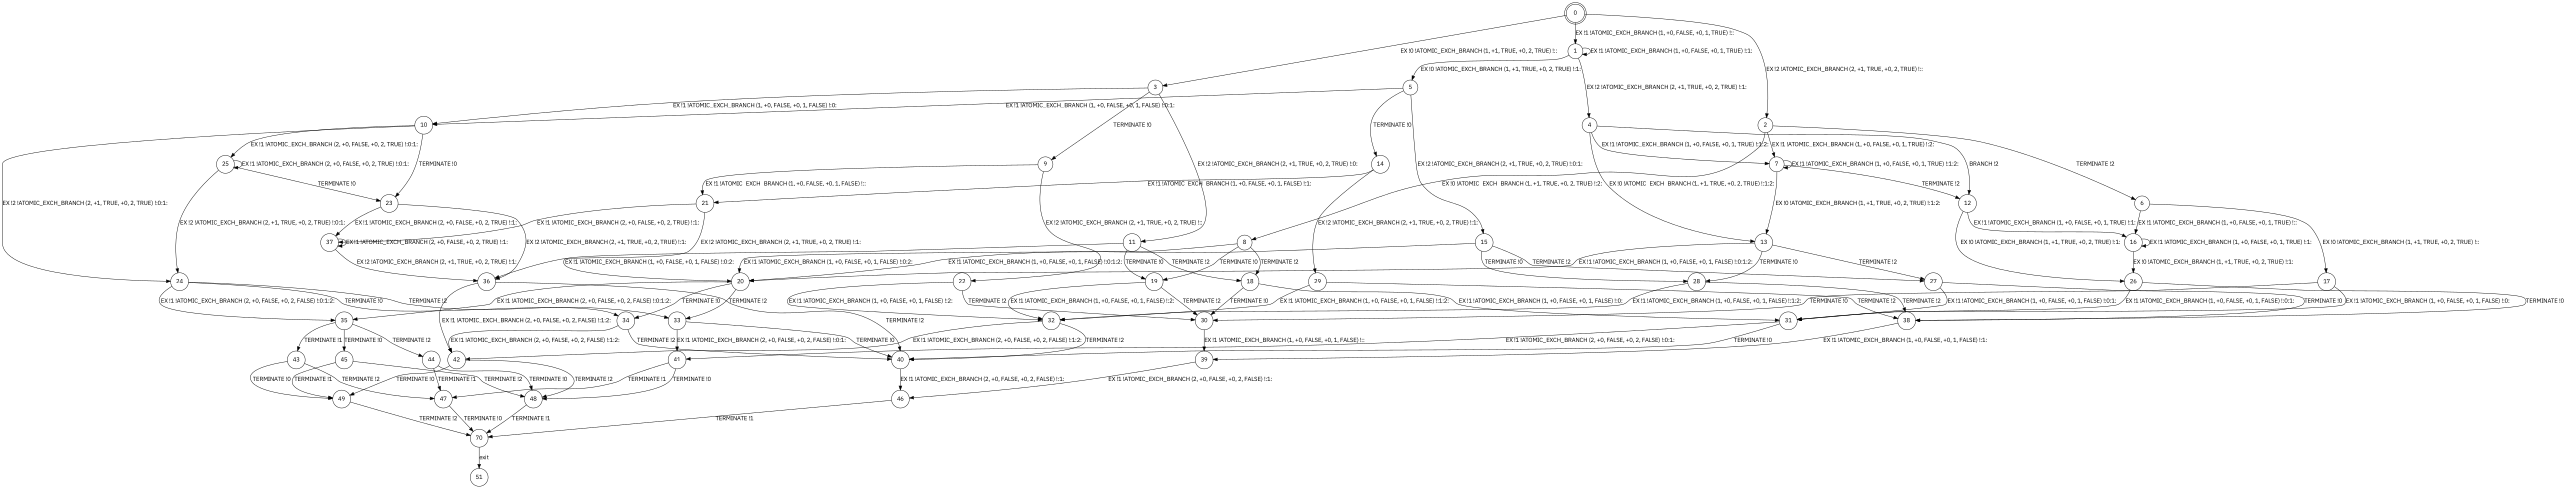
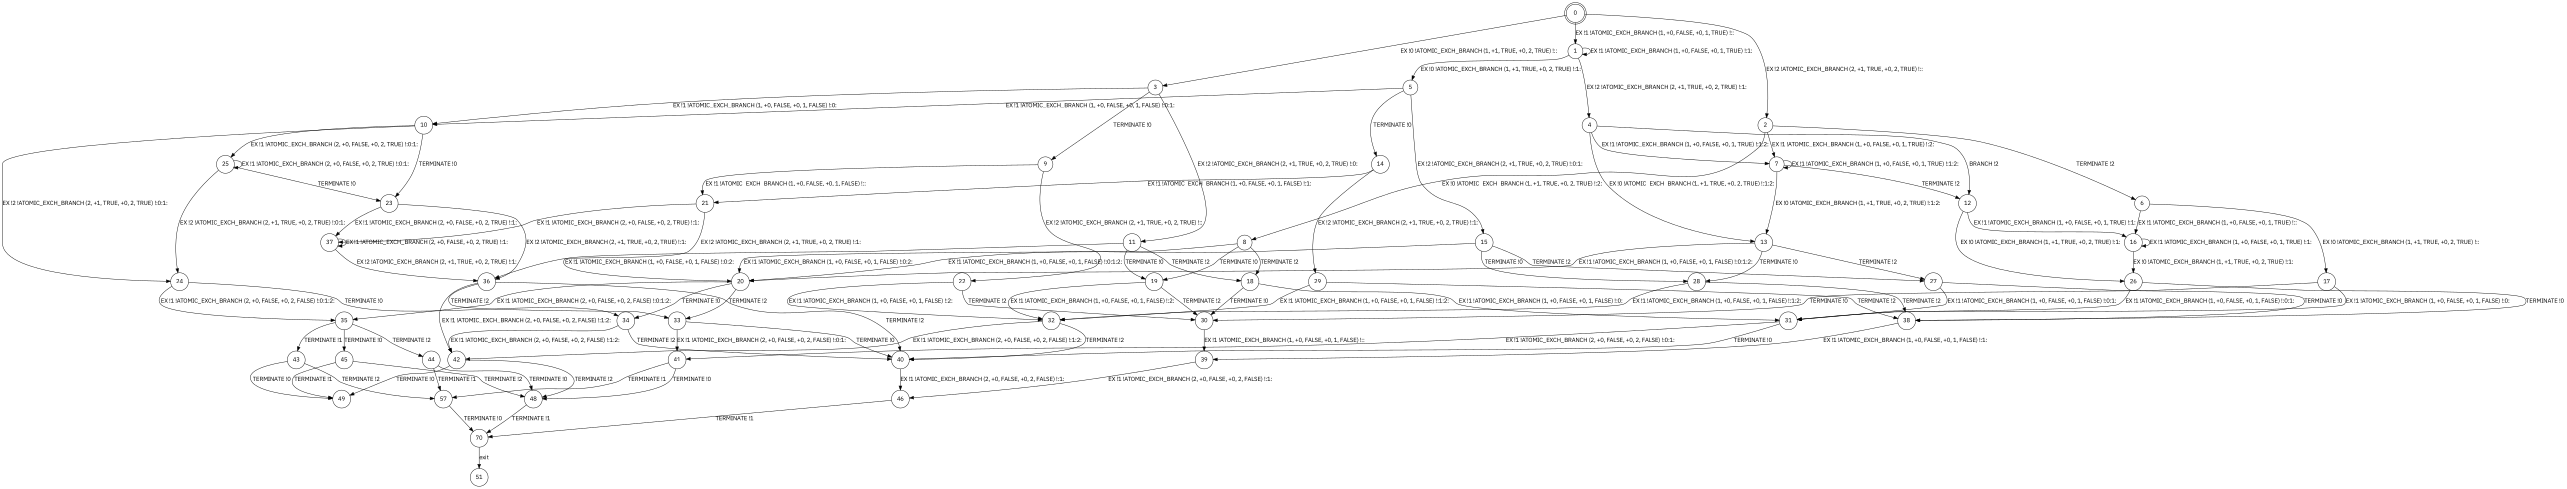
  digraph {
    fontname="IBM Plex Sans"
    node [fontname="IBM Plex Sans" shape=circle]
    edge [fontname="IBM Plex Sans"]
    0 [peripheries=2]
    1
    2
    3
    4
    5
    6
    7
    8
    9
    10
    11
    12
    13
    14
    15
    16
    17
    18
    19
    20
    21
    22
    23
    24
    25
    26
    27
    28
    29
    30
    31
    32
    33
    34
    35
    36
    37
    38
    39
    40
    41
    42
    43
    44
    45
    46
-   47
+   47 [label=57]
    48
    49
    n51 [label=70]
    51
    0 -> 1 [label="EX !1 !ATOMIC_EXCH_BRANCH (1, +0, FALSE, +0, 1, TRUE) !::"]
    0 -> 2 [label="EX !2 !ATOMIC_EXCH_BRANCH (2, +1, TRUE, +0, 2, TRUE) !::"]
    0 -> 3 [label="EX !0 !ATOMIC_EXCH_BRANCH (1, +1, TRUE, +0, 2, TRUE) !::"]
    1 -> 1 [label="EX !1 !ATOMIC_EXCH_BRANCH (1, +0, FALSE, +0, 1, TRUE) !:1:"]
    1 -> 4 [label="EX !2 !ATOMIC_EXCH_BRANCH (2, +1, TRUE, +0, 2, TRUE) !:1:"]
    1 -> 5 [label="EX !0 !ATOMIC_EXCH_BRANCH (1, +1, TRUE, +0, 2, TRUE) !:1:"]
    2 -> 6 [label="TERMINATE !2"]
    2 -> 7 [label="EX !1 !ATOMIC_EXCH_BRANCH (1, +0, FALSE, +0, 1, TRUE) !:2:"]
    2 -> 8 [label="EX !0 !ATOMIC_EXCH_BRANCH (1, +1, TRUE, +0, 2, TRUE) !:2:"]
    3 -> 9 [label="TERMINATE !0"]
    3 -> 10 [label="EX !1 !ATOMIC_EXCH_BRANCH (1, +0, FALSE, +0, 1, FALSE) !:0:"]
    3 -> 11 [label="EX !2 !ATOMIC_EXCH_BRANCH (2, +1, TRUE, +0, 2, TRUE) !:0:"]
    4 -> 7 [label="EX !1 !ATOMIC_EXCH_BRANCH (1, +0, FALSE, +0, 1, TRUE) !:1:2:"]
    4 -> 12 [label="BRANCH !2"]
    4 -> 13 [label="EX !0 !ATOMIC_EXCH_BRANCH (1, +1, TRUE, +0, 2, TRUE) !:1:2:"]
    5 -> 10 [label="EX !1 !ATOMIC_EXCH_BRANCH (1, +0, FALSE, +0, 1, FALSE) !:0:1:"]
    5 -> 14 [label="TERMINATE !0"]
    5 -> 15 [label="EX !2 !ATOMIC_EXCH_BRANCH (2, +1, TRUE, +0, 2, TRUE) !:0:1:"]
    6 -> 16 [label="EX !1 !ATOMIC_EXCH_BRANCH (1, +0, FALSE, +0, 1, TRUE) !::"]
    6 -> 17 [label="EX !0 !ATOMIC_EXCH_BRANCH (1, +1, TRUE, +0, 2, TRUE) !::"]
    7 -> 7 [label="EX !1 !ATOMIC_EXCH_BRANCH (1, +0, FALSE, +0, 1, TRUE) !:1:2:"]
    7 -> 12 [label="TERMINATE !2"]
    7 -> 13 [label="EX !0 !ATOMIC_EXCH_BRANCH (1, +1, TRUE, +0, 2, TRUE) !:1:2:"]
    8 -> 18 [label="TERMINATE !2"]
    8 -> 19 [label="TERMINATE !0"]
    8 -> 20 [label="EX !1 !ATOMIC_EXCH_BRANCH (1, +0, FALSE, +0, 1, FALSE) !:0:2:"]
    9 -> 21 [label="EX !1 !ATOMIC_EXCH_BRANCH (1, +0, FALSE, +0, 1, FALSE) !::"]
    9 -> 22 [label="EX !2 !ATOMIC_EXCH_BRANCH (2, +1, TRUE, +0, 2, TRUE) !::"]
    10 -> 23 [label="TERMINATE !0"]
    10 -> 24 [label="EX !2 !ATOMIC_EXCH_BRANCH (2, +1, TRUE, +0, 2, TRUE) !:0:1:"]
    10 -> 25 [label="EX !1 !ATOMIC_EXCH_BRANCH (2, +0, FALSE, +0, 2, TRUE) !:0:1:"]
    11 -> 18 [label="TERMINATE !2"]
    11 -> 19 [label="TERMINATE !0"]
    11 -> 20 [label="EX !1 !ATOMIC_EXCH_BRANCH (1, +0, FALSE, +0, 1, FALSE) !:0:2:"]
    12 -> 16 [label="EX !1 !ATOMIC_EXCH_BRANCH (1, +0, FALSE, +0, 1, TRUE) !:1:"]
    12 -> 26 [label="EX !0 !ATOMIC_EXCH_BRANCH (1, +1, TRUE, +0, 2, TRUE) !:1:"]
    13 -> 20 [label="EX !1 !ATOMIC_EXCH_BRANCH (1, +0, FALSE, +0, 1, FALSE) !:0:1:2:"]
    13 -> 27 [label="TERMINATE !2"]
    13 -> 28 [label="TERMINATE !0"]
    14 -> 21 [label="EX !1 !ATOMIC_EXCH_BRANCH (1, +0, FALSE, +0, 1, FALSE) !:1:"]
    14 -> 29 [label="EX !2 !ATOMIC_EXCH_BRANCH (2, +1, TRUE, +0, 2, TRUE) !:1:"]
    15 -> 20 [label="EX !1 !ATOMIC_EXCH_BRANCH (1, +0, FALSE, +0, 1, FALSE) !:0:1:2:"]
    15 -> 27 [label="TERMINATE !2"]
    15 -> 28 [label="TERMINATE !0"]
    16 -> 16 [label="EX !1 !ATOMIC_EXCH_BRANCH (1, +0, FALSE, +0, 1, TRUE) !:1:"]
    16 -> 26 [label="EX !0 !ATOMIC_EXCH_BRANCH (1, +1, TRUE, +0, 2, TRUE) !:1:"]
    17 -> 30 [label="TERMINATE !0"]
    17 -> 31 [label="EX !1 !ATOMIC_EXCH_BRANCH (1, +0, FALSE, +0, 1, FALSE) !:0:"]
    18 -> 30 [label="TERMINATE !0"]
    18 -> 31 [label="EX !1 !ATOMIC_EXCH_BRANCH (1, +0, FALSE, +0, 1, FALSE) !:0:"]
    19 -> 30 [label="TERMINATE !2"]
    19 -> 32 [label="EX !1 !ATOMIC_EXCH_BRANCH (1, +0, FALSE, +0, 1, FALSE) !:2:"]
    20 -> 33 [label="TERMINATE !2"]
    20 -> 34 [label="TERMINATE !0"]
    20 -> 35 [label="EX !1 !ATOMIC_EXCH_BRANCH (2, +0, FALSE, +0, 2, FALSE) !:0:1:2:"]
    21 -> 36 [label="EX !2 !ATOMIC_EXCH_BRANCH (2, +1, TRUE, +0, 2, TRUE) !:1:"]
    21 -> 37 [label="EX !1 !ATOMIC_EXCH_BRANCH (2, +0, FALSE, +0, 2, TRUE) !:1:"]
    22 -> 30 [label="TERMINATE !2"]
    22 -> 32 [label="EX !1 !ATOMIC_EXCH_BRANCH (1, +0, FALSE, +0, 1, FALSE) !:2:"]
    23 -> 36 [label="EX !2 !ATOMIC_EXCH_BRANCH (2, +1, TRUE, +0, 2, TRUE) !:1:"]
    23 -> 37 [label="EX !1 !ATOMIC_EXCH_BRANCH (2, +0, FALSE, +0, 2, TRUE) !:1:"]
-   24 -> 33 [label="TERMINATE !2"]
+   36 -> 33 [label="TERMINATE !2"]
    24 -> 34 [label="TERMINATE !0"]
    24 -> 35 [label="EX !1 !ATOMIC_EXCH_BRANCH (2, +0, FALSE, +0, 2, FALSE) !:0:1:2:"]
    25 -> 23 [label="TERMINATE !0"]
    25 -> 24 [label="EX !2 !ATOMIC_EXCH_BRANCH (2, +1, TRUE, +0, 2, TRUE) !:0:1:"]
    25 -> 25 [label="EX !1 !ATOMIC_EXCH_BRANCH (2, +0, FALSE, +0, 2, TRUE) !:0:1:"]
    26 -> 31 [label="EX !1 !ATOMIC_EXCH_BRANCH (1, +0, FALSE, +0, 1, FALSE) !:0:1:"]
    26 -> 38 [label="TERMINATE !0"]
    27 -> 31 [label="EX !1 !ATOMIC_EXCH_BRANCH (1, +0, FALSE, +0, 1, FALSE) !:0:1:"]
    27 -> 38 [label="TERMINATE !0"]
    28 -> 32 [label="EX !1 !ATOMIC_EXCH_BRANCH (1, +0, FALSE, +0, 1, FALSE) !:1:2:"]
    28 -> 38 [label="TERMINATE !2"]
    29 -> 32 [label="EX !1 !ATOMIC_EXCH_BRANCH (1, +0, FALSE, +0, 1, FALSE) !:1:2:"]
    29 -> 38 [label="TERMINATE !2"]
    30 -> 39 [label="EX !1 !ATOMIC_EXCH_BRANCH (1, +0, FALSE, +0, 1, FALSE) !::"]
    31 -> 40 [label="TERMINATE !0"]
    31 -> 41 [label="EX !1 !ATOMIC_EXCH_BRANCH (2, +0, FALSE, +0, 2, FALSE) !:0:1:"]
    32 -> 40 [label="TERMINATE !2"]
    32 -> 42 [label="EX !1 !ATOMIC_EXCH_BRANCH (2, +0, FALSE, +0, 2, FALSE) !:1:2:"]
    33 -> 40 [label="TERMINATE !0"]
    33 -> 41 [label="EX !1 !ATOMIC_EXCH_BRANCH (2, +0, FALSE, +0, 2, FALSE) !:0:1:"]
    34 -> 40 [label="TERMINATE !2"]
    34 -> 42 [label="EX !1 !ATOMIC_EXCH_BRANCH (2, +0, FALSE, +0, 2, FALSE) !:1:2:"]
    35 -> 43 [label="TERMINATE !1"]
    35 -> 44 [label="TERMINATE !2"]
    35 -> 45 [label="TERMINATE !0"]
    36 -> 40 [label="TERMINATE !2"]
    36 -> 42 [label="EX !1 !ATOMIC_EXCH_BRANCH (2, +0, FALSE, +0, 2, FALSE) !:1:2:"]
    37 -> 36 [label="EX !2 !ATOMIC_EXCH_BRANCH (2, +1, TRUE, +0, 2, TRUE) !:1:"]
    37 -> 37 [label="EX !1 !ATOMIC_EXCH_BRANCH (2, +0, FALSE, +0, 2, TRUE) !:1:"]
    38 -> 39 [label="EX !1 !ATOMIC_EXCH_BRANCH (1, +0, FALSE, +0, 1, FALSE) !:1:"]
    39 -> 46 [label="EX !1 !ATOMIC_EXCH_BRANCH (2, +0, FALSE, +0, 2, FALSE) !:1:"]
    40 -> 46 [label="EX !1 !ATOMIC_EXCH_BRANCH (2, +0, FALSE, +0, 2, FALSE) !:1:"]
    41 -> 47 [label="TERMINATE !1"]
    41 -> 48 [label="TERMINATE !0"]
    42 -> 48 [label="TERMINATE !2"]
    42 -> 49 [label="TERMINATE !0"]
    43 -> 47 [label="TERMINATE !2"]
    43 -> 49 [label="TERMINATE !0"]
    44 -> 47 [label="TERMINATE !1"]
    44 -> 48 [label="TERMINATE !0"]
    45 -> 48 [label="TERMINATE !2"]
    45 -> 49 [label="TERMINATE !1"]
    46 -> n51 [label="TERMINATE !1"]
    47 -> n51 [label="TERMINATE !0"]
    48 -> n51 [label="TERMINATE !1"]
-   49 -> n51 [label="TERMINATE !2"]
    n51 -> 51 [label=exit]
  }
